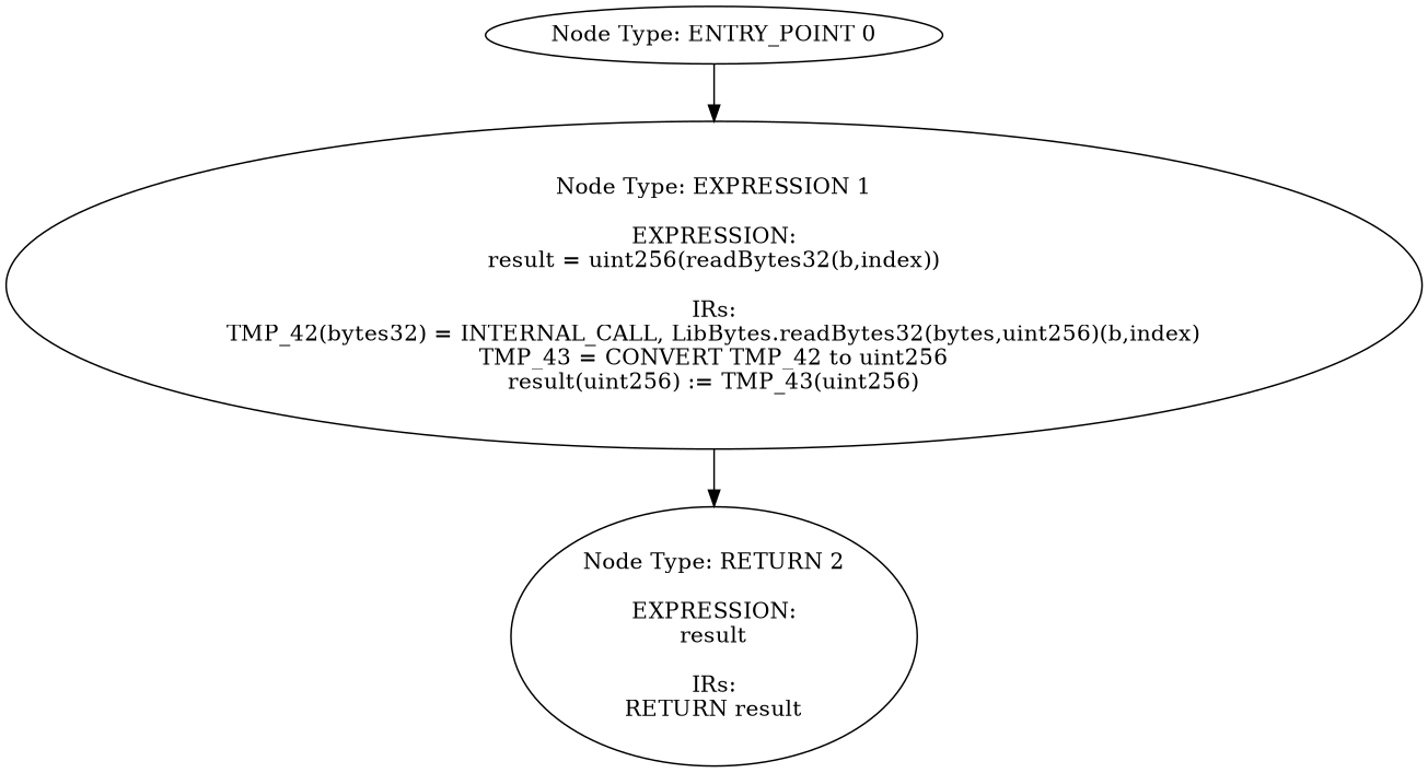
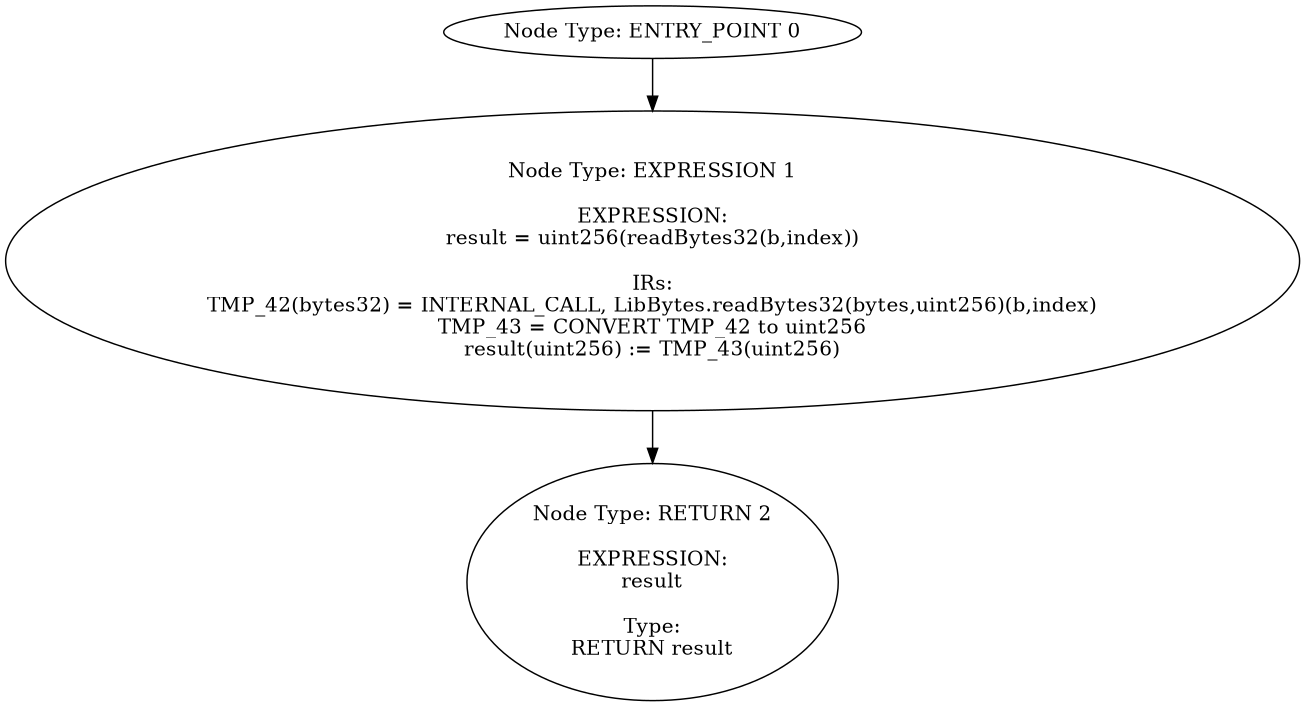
  digraph {
    n1 [label="Node Type: ENTRY_POINT 0\n"]
    n2 [label="Node Type: EXPRESSION 1\n\nEXPRESSION:\nresult = uint256(readBytes32(b,index))\n\nIRs:\nTMP_42(bytes32) = INTERNAL_CALL, LibBytes.readBytes32(bytes,uint256)(b,index)\nTMP_43 = CONVERT TMP_42 to uint256\nresult(uint256) := TMP_43(uint256)"]
-   n3 [label="Node Type: RETURN 2\n\nEXPRESSION:\nresult\n\nIRs:\nRETURN result"]
+   n3 [label="Node Type: RETURN 2\n\nEXPRESSION:\nresult\n\nType:\nRETURN result"]
    n1 -> n2
    n2 -> n3
  }
